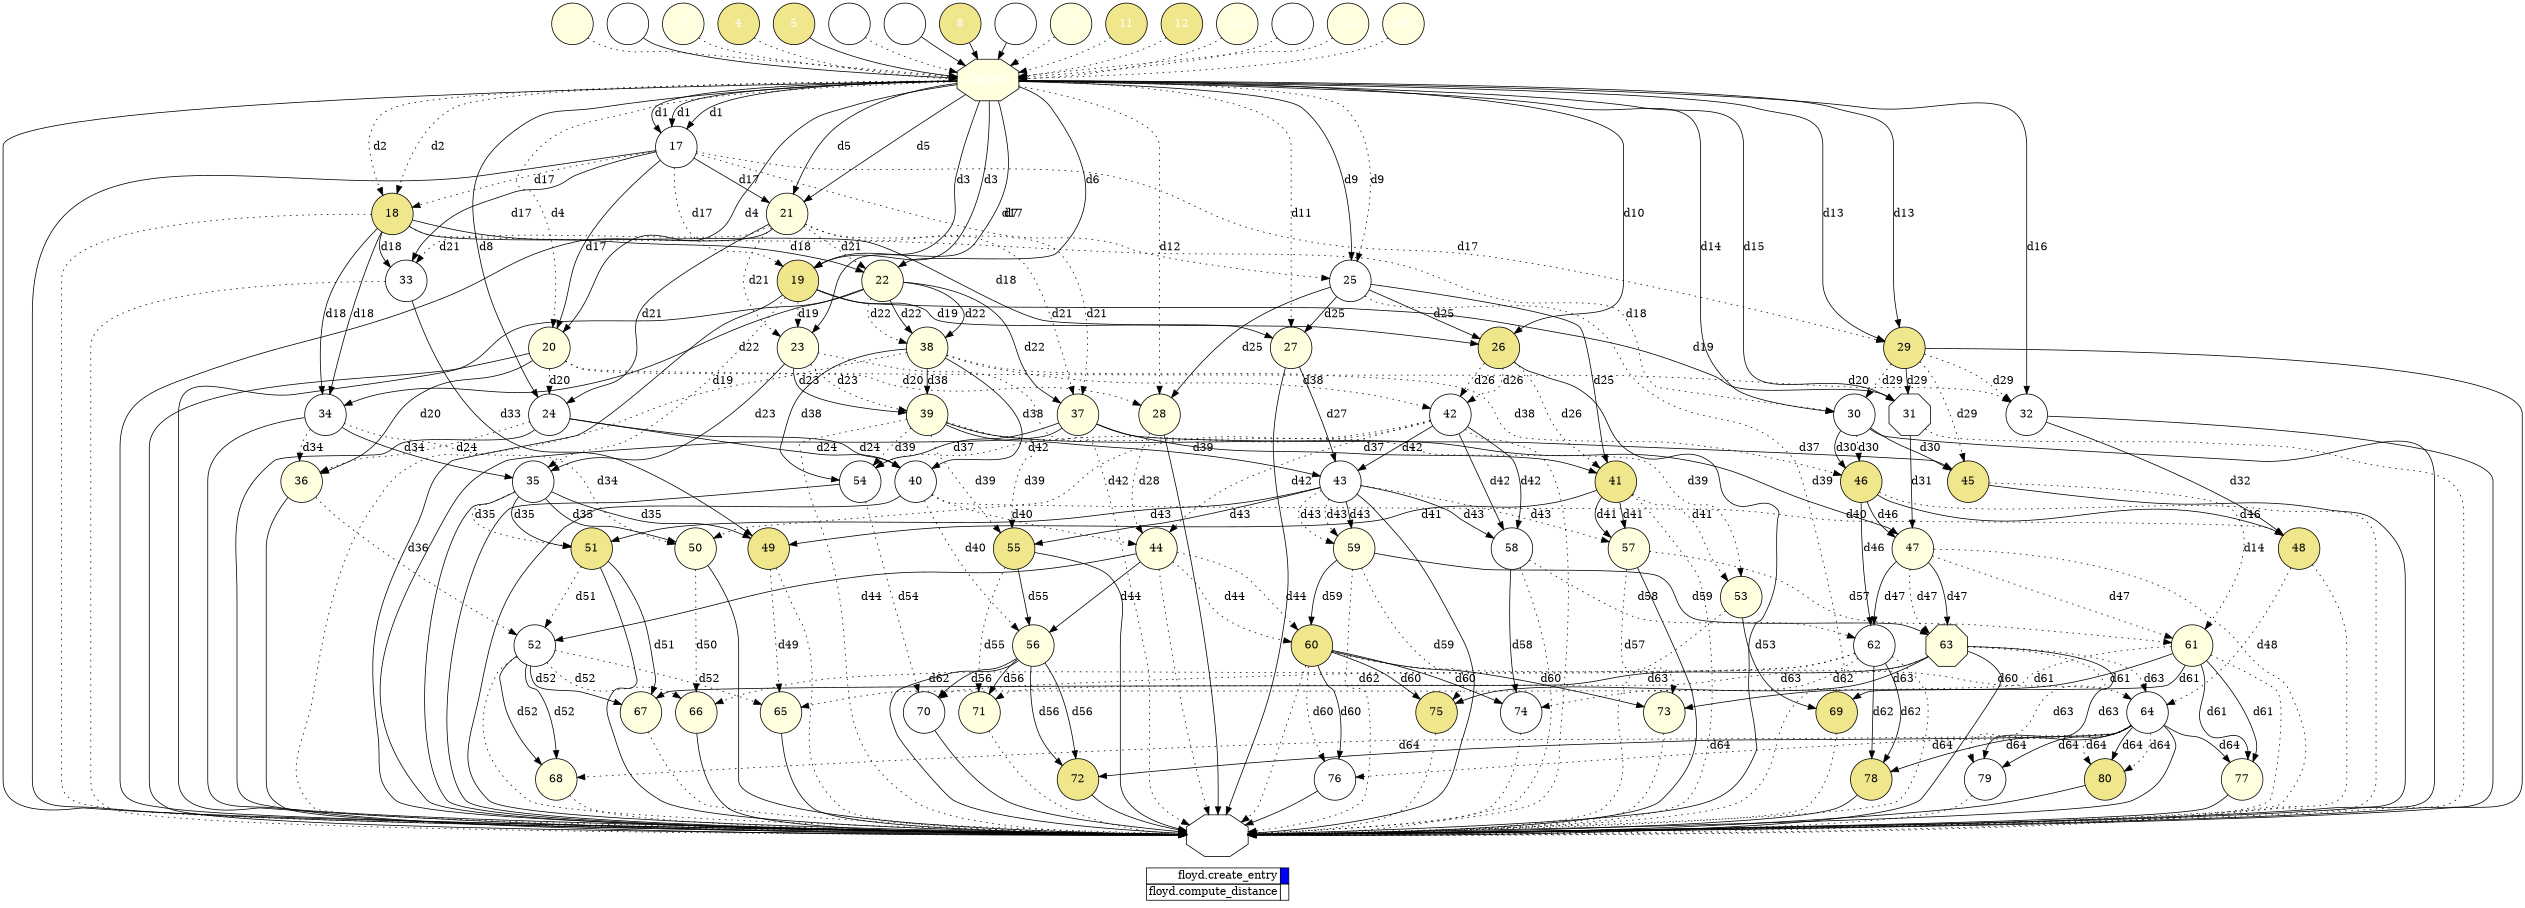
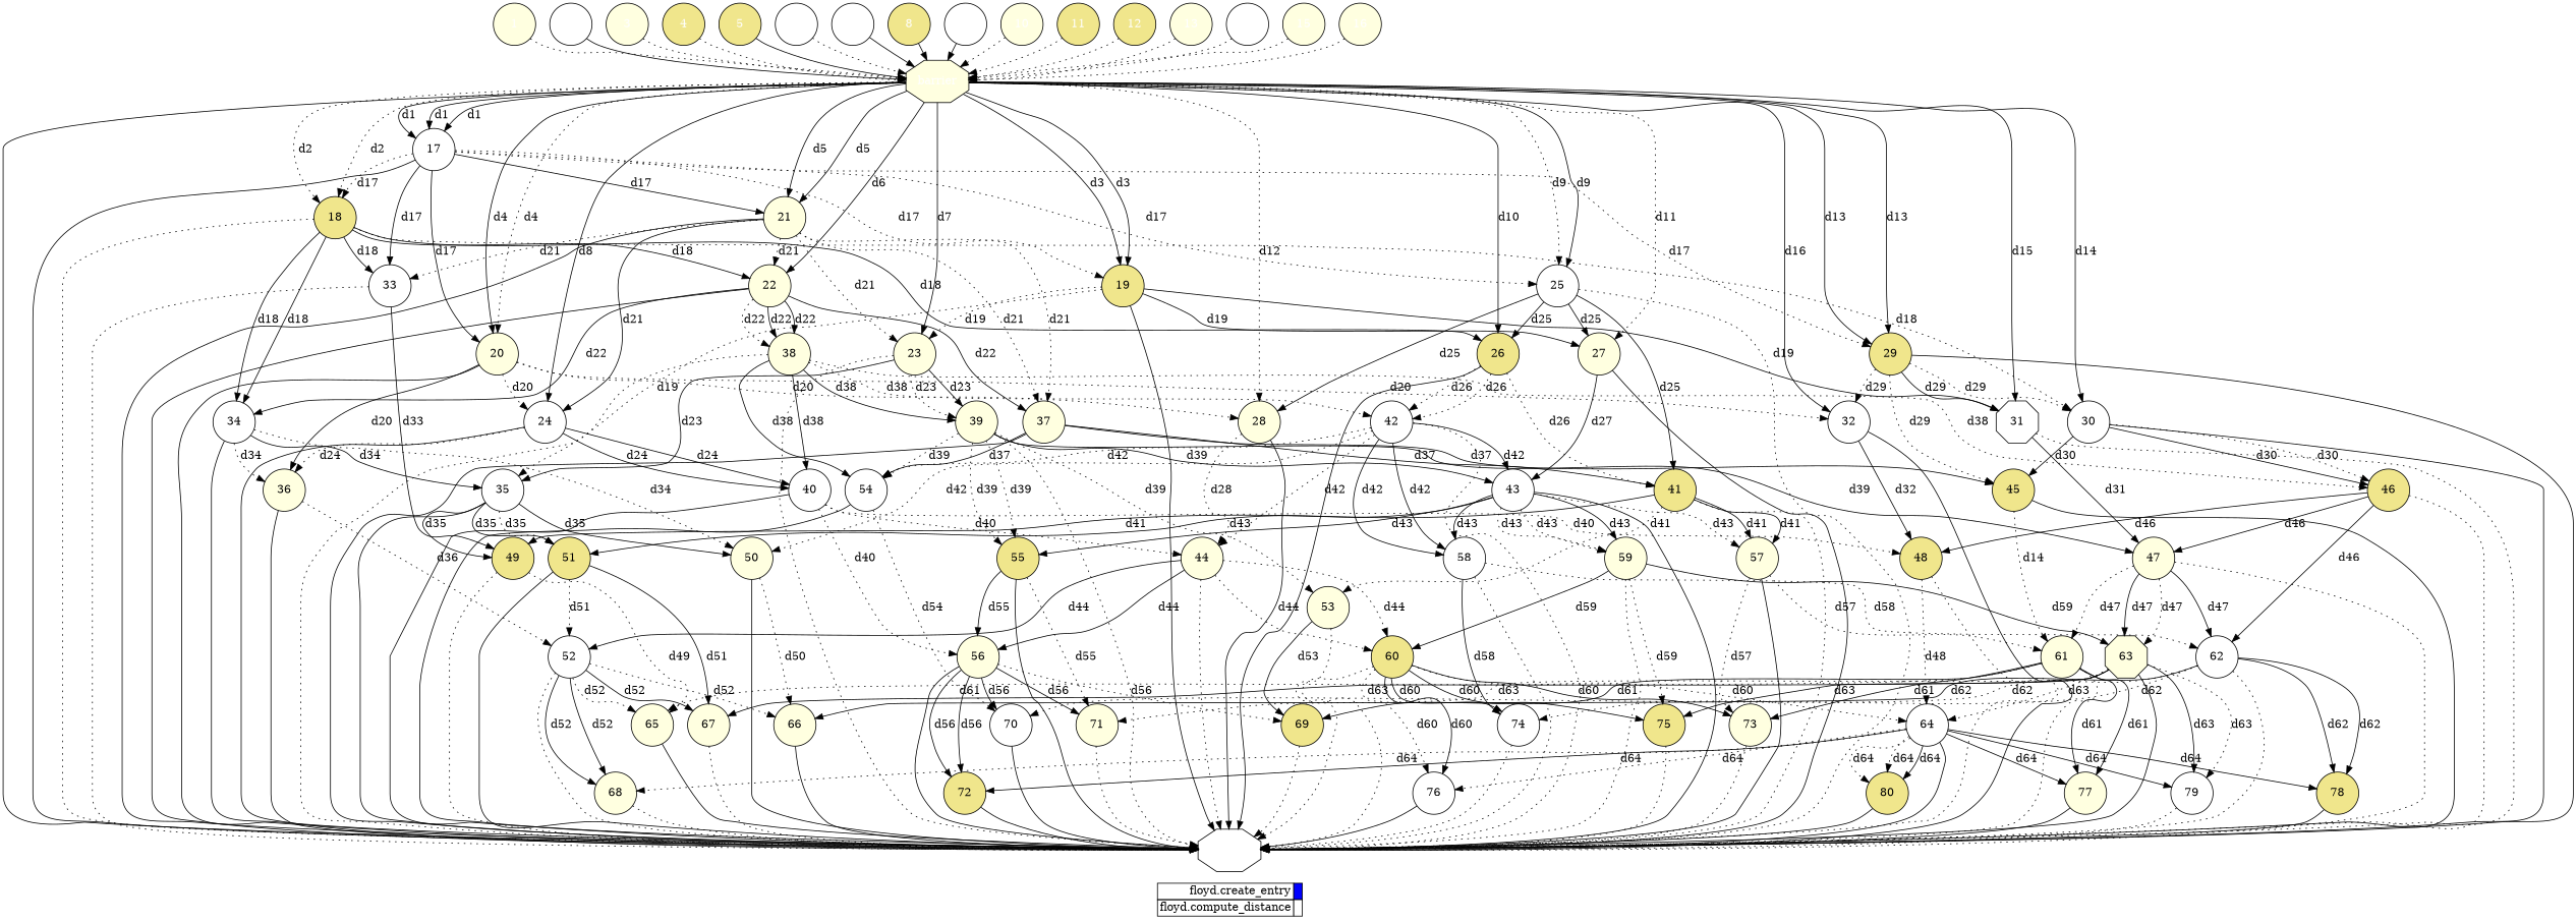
  digraph {
    labeljust=l
    rankdir=TB
    node [fillcolor=lightyellow fontcolor="#000000" shape=circle style=filled]
    edge [style=solid]
    1 [fontcolor="#ffffff" height=0.75]
    n2 [fontcolor="#FFFFFF" height=0.75 label=barrier shape=octagon]
    2 [fillcolor=white fontcolor="#ffffff" height=0.75]
    3 [fontcolor="#ffffff" height=0.75]
    4 [fillcolor=khaki fontcolor="#ffffff" height=0.75]
    5 [fillcolor=khaki fontcolor="#ffffff" height=0.75]
    6 [fillcolor=white fontcolor="#ffffff" height=0.75]
    7 [fillcolor=white fontcolor="#ffffff" height=0.75]
    8 [fillcolor=khaki fontcolor="#ffffff" height=0.75]
    9 [fillcolor=white fontcolor="#ffffff" height=0.75]
    10 [fontcolor="#ffffff" height=0.75]
    11 [fillcolor=khaki fontcolor="#ffffff" height=0.75]
    12 [fillcolor=khaki fontcolor="#ffffff" height=0.75]
    13 [fontcolor="#ffffff" height=0.75]
    14 [fillcolor=white fontcolor="#ffffff" height=0.75]
    15 [fontcolor="#ffffff" height=0.75]
    16 [fontcolor="#ffffff" height=0.75]
    17 [fillcolor=white height=0.75]
    18 [fillcolor=khaki height=0.75]
    19 [fillcolor=khaki height=0.75]
    20 [height=0.75]
    21 [height=0.75]
    22 [height=0.75]
    23 [height=0.75]
    24 [fillcolor=white height=0.75]
    25 [fillcolor=white height=0.75]
    26 [fillcolor=khaki height=0.75]
    27 [height=0.75]
    28 [height=0.75]
    29 [fillcolor=khaki height=0.75]
    30 [fillcolor=white height=0.75]
    31 [fillcolor=white height=0.75 shape=octagon]
    32 [fillcolor=white height=0.75]
    n34 [fillcolor=white fontcolor="#FFFFFF" height=0.75 label=barrier shape=octagon]
    33 [fillcolor=white height=0.75]
    34 [fillcolor=white height=0.75]
    35 [fillcolor=white height=0.75]
    36 [height=0.75]
    37 [height=0.75]
    38 [height=0.75]
    39 [height=0.75]
    40 [fillcolor=white height=0.75]
    41 [fillcolor=khaki height=0.75]
    42 [fillcolor=white height=0.75]
    43 [fillcolor=white height=0.75]
    44 [height=0.75]
    45 [fillcolor=khaki height=0.75]
    46 [fillcolor=khaki height=0.75]
    47 [height=0.75]
    48 [fillcolor=khaki height=0.75]
    49 [fillcolor=khaki height=0.75]
    50 [height=0.75]
    51 [fillcolor=khaki height=0.75]
    52 [fillcolor=white height=0.75]
    53 [height=0.75]
    54 [fillcolor=white height=0.75]
    55 [fillcolor=khaki height=0.75]
    56 [height=0.75]
    57 [height=0.75]
    58 [fillcolor=white height=0.75]
    59 [height=0.75]
    60 [fillcolor=khaki height=0.75]
    61 [height=0.75]
    62 [fillcolor=white height=0.75]
    63 [height=0.75 shape=octagon]
    64 [fillcolor=white height=0.75]
    65 [height=0.75]
    66 [height=0.75]
    67 [height=0.75]
    68 [height=0.75]
    69 [fillcolor=khaki height=0.75]
    70 [fillcolor=white height=0.75]
    71 [height=0.75]
    72 [fillcolor=khaki height=0.75]
    73 [height=0.75]
    74 [fillcolor=white height=0.75]
    75 [fillcolor=khaki height=0.75]
    76 [fillcolor=white height=0.75]
    77 [height=0.75]
    78 [fillcolor=khaki height=0.75]
    79 [fillcolor=white height=0.75]
    80 [fillcolor=khaki height=0.75]
    n83 [height=0.75 label=<       <table border="0" cellpadding="2" cellspacing="0" cellborder="1"> <tr> <td align="right">floyd.create_entry</td> <td bgcolor="#0000ff">&nbsp;</td> </tr> <tr> <td align="right">floyd.compute_distance</td> <td bgcolor="#ffffff">&nbsp;</td> </tr>       </table>     > shape=plaintext fillcolor="" fontcolor="" style=""]
    subgraph sub_1 {
      ranksep=0.20
      1
      n2
      2
      3
      4
      5
      6
      7
      8
      9
      10
      11
      12
      13
      14
      15
      16
      17
      18
      19
      20
      21
      22
      23
      24
      25
      26
      27
      28
      29
      30
      31
      32
      n34
      33
      34
      35
      36
      37
      38
      39
      40
      41
      42
      43
      44
      45
      46
      47
      48
      49
      50
      51
      52
      53
      54
      55
      56
      57
      58
      59
      60
      61
      62
      63
      64
      65
      66
      67
      68
      69
      70
      71
      72
      73
      74
      75
      76
      77
      78
      79
      80
    }
    subgraph sub_2 {
      label=Legend
      rank=sink
      ranksep=0.20
      n83
    }
    1 -> n2 [style=dotted]
    n2 -> 17 [label=d1]
    n2 -> 17 [label=d1]
    n2 -> 17 [label=d1]
    n2 -> 18 [label=d2 style=dotted]
    n2 -> 18 [label=d2 style=dotted]
    n2 -> 19 [label=d3]
    n2 -> 19 [label=d3]
    n2 -> 20 [label=d4 style=dotted]
    n2 -> 20 [label=d4]
    n2 -> 21 [label=d5]
    n2 -> 21 [label=d5]
    n2 -> 22 [label=d6]
    n2 -> 23 [label=d7]
    n2 -> 24 [label=d8]
    n2 -> 25 [label=d9 style=dotted]
    n2 -> 25 [label=d9]
    n2 -> 26 [label=d10]
    n2 -> 27 [label=d11 style=dotted]
    n2 -> 28 [label=d12 style=dotted]
    n2 -> 29 [label=d13]
    n2 -> 29 [label=d13]
    n2 -> 30 [label=d14]
    n2 -> 31 [label=d15]
    n2 -> 32 [label=d16]
    n2 -> n34
    2 -> n2
    3 -> n2 [style=dotted]
    4 -> n2 [style=dotted]
    5 -> n2
    6 -> n2 [style=dotted]
    7 -> n2
    8 -> n2
    9 -> n2
    10 -> n2 [style=dotted]
    11 -> n2 [style=dotted]
    12 -> n2 [style=dotted]
    13 -> n2 [style=dotted]
    14 -> n2 [style=dotted]
    15 -> n2 [style=dotted]
    16 -> n2 [style=dotted]
    17 -> 18 [label=d17 style=dotted]
    17 -> 19 [label=d17 style=dotted]
    17 -> 20 [label=d17]
    17 -> 21 [label=d17]
    17 -> 25 [label=d17 style=dotted]
    17 -> 29 [label=d17 style=dotted]
    17 -> n34
    17 -> 33 [label=d17]
    18 -> 22 [label=d18]
    18 -> 26 [label=d18]
    18 -> 30 [label=d18 style=dotted]
    18 -> n34 [style=dotted]
    18 -> 33 [label=d18]
    18 -> 34 [label=d18]
    18 -> 34 [label=d18]
    19 -> 23 [label=d19 style=dotted]
    19 -> 27 [label=d19]
    19 -> 31 [label=d19]
    19 -> n34
    19 -> 35 [label=d19 style=dotted]
    20 -> 24 [label=d20 style=dotted]
    20 -> 28 [label=d20 style=dotted]
    20 -> 32 [label=d20 style=dotted]
    20 -> n34
    20 -> 36 [label=d20]
    21 -> 22 [label=d21 style=dotted]
    21 -> 23 [label=d21 style=dotted]
    21 -> 24 [label=d21]
    21 -> n34
    21 -> 33 [label=d21 style=dotted]
    21 -> 37 [label=d21 style=dotted]
    21 -> 37 [label=d21 style=dotted]
    22 -> n34
    22 -> 34 [label=d22]
    22 -> 37 [label=d22]
    22 -> 38 [label=d22]
    22 -> 38 [label=d22]
    22 -> 38 [label=d22 style=dotted]
    23 -> n34 [style=dotted]
    23 -> 35 [label=d23]
    23 -> 39 [label=d23 style=dotted]
    23 -> 39 [label=d23]
    24 -> n34
    24 -> 36 [label=d24 style=dotted]
    24 -> 40 [label=d24]
    24 -> 40 [label=d24]
    25 -> 26 [label=d25]
    25 -> 27 [label=d25]
    25 -> 28 [label=d25]
    25 -> n34 [style=dotted]
    25 -> 41 [label=d25]
    26 -> n34
    26 -> 41 [label=d26 style=dotted]
    26 -> 42 [label=d26 style=dotted]
    26 -> 42 [label=d26 style=dotted]
    27 -> n34
    27 -> 43 [label=d27]
    28 -> n34
    28 -> 44 [label=d28 style=dotted]
    29 -> 30 [label=d29 style=dotted]
    29 -> 31 [label=d29]
    29 -> 32 [label=d29 style=dotted]
    29 -> n34
    29 -> 45 [label=d29 style=dotted]
    30 -> n34
    30 -> 45 [label=d30]
    30 -> 46 [label=d30]
    30 -> 46 [label=d30 style=dotted]
    31 -> n34 [style=dotted]
    31 -> 47 [label=d31]
    32 -> n34
    32 -> 48 [label=d32]
    33 -> n34 [style=dotted]
    33 -> 49 [label=d33]
    34 -> n34
    34 -> 35 [label=d34]
    34 -> 36 [label=d34 style=dotted]
    34 -> 50 [label=d34 style=dotted]
    35 -> n34
    35 -> 49 [label=d35]
    35 -> 50 [label=d35]
    35 -> 51 [label=d35 style=dotted]
    35 -> 51 [label=d35]
    36 -> n34
    36 -> 52 [label=d36 style=dotted]
    37 -> n34
    37 -> 41 [label=d37]
    37 -> 45 [label=d37]
    37 -> 54 [label=d37]
    38 -> n34 [style=dotted]
    38 -> 39 [label=d38]
    38 -> 40 [label=d38]
    38 -> 42 [label=d38 style=dotted]
    38 -> 46 [label=d38 style=dotted]
    38 -> 54 [label=d38]
    39 -> n34 [style=dotted]
    39 -> 43 [label=d39]
    39 -> 47 [label=d39]
    39 -> 53 [label=d39 style=dotted]
    39 -> 54 [label=d39 style=dotted]
    39 -> 55 [label=d39 style=dotted]
    39 -> 55 [label=d39 style=dotted]
    40 -> n34
    40 -> 44 [label=d40 style=dotted]
    40 -> 48 [label=d40 style=dotted]
    40 -> 56 [label=d40 style=dotted]
    41 -> n34 [style=dotted]
    41 -> 49 [label=d41]
    41 -> 53 [label=d41 style=dotted]
    41 -> 57 [label=d41]
    41 -> 57 [label=d41]
    42 -> n34 [style=dotted]
    42 -> 43 [label=d42]
    42 -> 44 [label=d42 style=dotted]
    42 -> 50 [label=d42 style=dotted]
    42 -> 54 [label=d42 style=dotted]
    42 -> 58 [label=d42]
    42 -> 58 [label=d42]
    43 -> n34
    43 -> 51 [label=d43]
    43 -> 55 [label=d43]
    43 -> 57 [label=d43 style=dotted]
    43 -> 58 [label=d43]
    43 -> 59 [label=d43 style=dotted]
    43 -> 59 [label=d43]
    43 -> 59 [label=d43 style=dotted]
    44 -> n34 [style=dotted]
    44 -> 52 [label=d44]
    44 -> 56 [label=d44]
    44 -> 60 [label=d44 style=dotted]
    44 -> 60 [label=d44 style=dotted]
    45 -> n34
    45 -> 61 [label=d14 style=dotted]
    46 -> n34 [style=dotted]
    46 -> 47 [label=d46]
    46 -> 48 [label=d46]
    46 -> 62 [label=d46]
    47 -> n34 [style=dotted]
    47 -> 61 [label=d47 style=dotted]
    47 -> 62 [label=d47]
    47 -> 63 [label=d47 style=dotted]
    47 -> 63 [label=d47]
    48 -> n34 [style=dotted]
    48 -> 64 [label=d48 style=dotted]
    49 -> n34 [style=dotted]
    49 -> 65 [label=d49 style=dotted]
    50 -> n34
    50 -> 66 [label=d50 style=dotted]
    51 -> n34
    51 -> 52 [label=d51 style=dotted]
    51 -> 67 [label=d51]
    52 -> n34 [style=dotted]
    52 -> 65 [label=d52 style=dotted]
    52 -> 66 [label=d52 style=dotted]
    52 -> 67 [label=d52]
    52 -> 68 [label=d52]
    52 -> 68 [label=d52]
    53 -> n34 [style=dotted]
    53 -> 69 [label=d53]
    54 -> n34
    54 -> 70 [label=d54 style=dotted]
    55 -> n34
    55 -> 56 [label=d55]
    55 -> 71 [label=d55 style=dotted]
    56 -> n34
+   56 -> 69 [label=d56 style=dotted]
    56 -> 70 [label=d56]
    56 -> 71 [label=d56]
    56 -> 72 [label=d56]
    56 -> 72 [label=d56]
    57 -> n34
    57 -> 61 [label=d57 style=dotted]
    57 -> 73 [label=d57 style=dotted]
    58 -> n34 [style=dotted]
    58 -> 62 [label=d58 style=dotted]
    58 -> 74 [label=d58]
    59 -> n34 [style=dotted]
    59 -> 60 [label=d59]
    59 -> 63 [label=d59]
    59 -> 75 [label=d59 style=dotted]
    60 -> n34 [style=dotted]
    60 -> 64 [label=d60 style=dotted]
    60 -> 73 [label=d60]
    60 -> 74 [label=d60]
    60 -> 75 [label=d60]
    60 -> 76 [label=d60 style=dotted]
    60 -> 76 [label=d60]
    61 -> n34 [style=dotted]
    61 -> 65 [label=d61 style=dotted]
    61 -> 69 [label=d61]
    61 -> 73 [label=d61]
    61 -> 77 [label=d61]
    61 -> 77 [label=d61]
    62 -> n34 [style=dotted]
-   62 -> 66 [label=d62 style=dotted]
+   62 -> 66 [label=d62]
    62 -> 70 [label=d62 style=dotted]
    62 -> 74 [label=d62 style=dotted]
    62 -> 78 [label=d62]
    62 -> 78 [label=d62]
    63 -> n34
    63 -> 64 [label=d63 style=dotted]
    63 -> 67 [label=d63]
    63 -> 71 [label=d63 style=dotted]
    63 -> 75 [label=d63]
    63 -> 79 [label=d63 style=dotted]
    63 -> 79 [label=d63]
    64 -> n34
    64 -> 68 [label=d64 style=dotted]
    64 -> 72 [label=d64]
    64 -> 76 [label=d64 style=dotted]
    64 -> 77 [label=d64]
    64 -> 78 [label=d64]
    64 -> 79 [label=d64]
    64 -> 80 [label=d64 style=dotted]
    64 -> 80 [label=d64 style=dotted]
    64 -> 80 [label=d64]
    65 -> n34
    66 -> n34
    67 -> n34 [style=dotted]
    68 -> n34 [style=dotted]
    69 -> n34 [style=dotted]
    70 -> n34
    71 -> n34 [style=dotted]
    72 -> n34
    73 -> n34 [style=dotted]
    74 -> n34 [style=dotted]
    75 -> n34 [style=dotted]
    76 -> n34
    77 -> n34
    78 -> n34
    79 -> n34 [style=dotted]
    80 -> n34
  }
